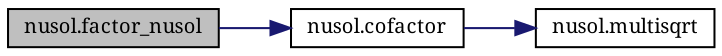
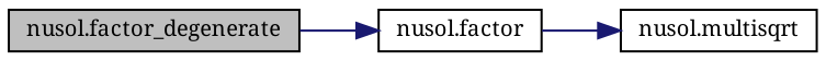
  digraph {
    fontname="Noto Serif"
    rankdir=LR
    node [color=black fillcolor=white fontname="Noto Serif" fontsize=10 shape=record style=filled]
    edge [color=midnightblue fontname="Noto Serif" fontsize=10 labelfontname=Helvetica labelfontsize=10 style=solid]
-   n1 [fillcolor=grey75 fontcolor=black height=0.2 label="nusol.factor_nusol" width=0.4]
-   n2 [height=0.2 label="nusol.cofactor" width=0.4]
+   n1 [fillcolor=grey75 fontcolor=black height=0.2 label="nusol.factor_degenerate" width=0.4]
+   n2 [height=0.2 label="nusol.factor" width=0.4]
    n3 [height=0.2 label="nusol.multisqrt" width=0.4]
    n1 -> n2
    n2 -> n3
  }
